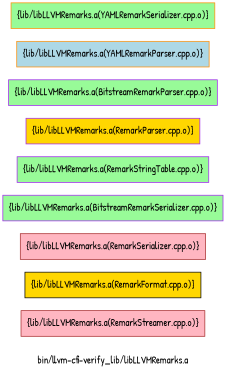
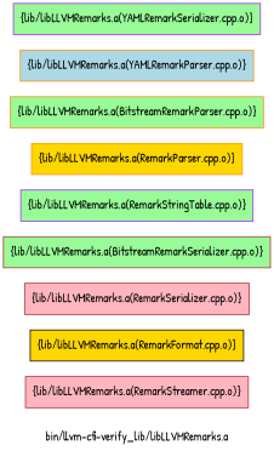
  digraph {
    label="bin/llvm-cfi-verify_lib/libLLVMRemarks.a"
    rankdir=LR
    fontname="Patrick Hand"
    node [group=0 shape=box style=filled fillcolor=palegreen color=purple fontname="Patrick Hand"]
    n1 [label="{lib/libLLVMRemarks.a(RemarkStreamer.cpp.o)}" fillcolor=lightpink color=brown]
    n2 [label="{lib/libLLVMRemarks.a(RemarkFormat.cpp.o)}" fillcolor=gold color=black]
    n3 [label="{lib/libLLVMRemarks.a(RemarkSerializer.cpp.o)}" fillcolor=lightpink color=brown]
-   n4 [label="{lib/libLLVMRemarks.a(BitstreamRemarkSerializer.cpp.o)}"]
+   n4 [label="{lib/libLLVMRemarks.a(BitstreamRemarkSerializer.cpp.o)}" color=brown]
    n5 [label="{lib/libLLVMRemarks.a(RemarkStringTable.cpp.o)}"]
-   n6 [label="{lib/libLLVMRemarks.a(RemarkParser.cpp.o)}" fillcolor=gold]
-   n7 [label="{lib/libLLVMRemarks.a(BitstreamRemarkParser.cpp.o)}"]
+   n6 [label="{lib/libLLVMRemarks.a(RemarkParser.cpp.o)}" fillcolor=gold color=darkorange]
+   n7 [label="{lib/libLLVMRemarks.a(BitstreamRemarkParser.cpp.o)}" color=darkorange]
    n8 [label="{lib/libLLVMRemarks.a(YAMLRemarkParser.cpp.o)}" fillcolor=lightblue color=darkorange]
-   n9 [label="{lib/libLLVMRemarks.a(YAMLRemarkSerializer.cpp.o)}" color=darkorange]
+   n9 [label="{lib/libLLVMRemarks.a(YAMLRemarkSerializer.cpp.o)}"]
  }
